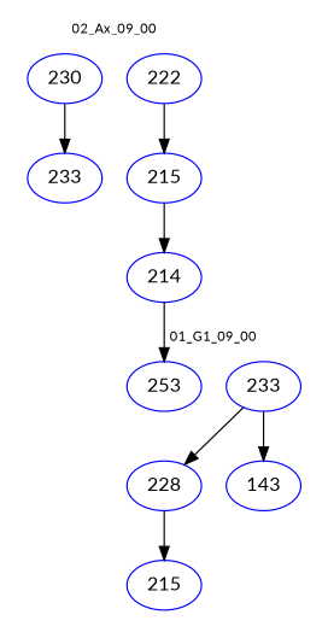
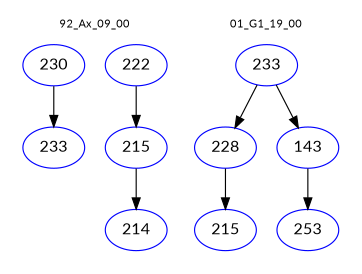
  digraph {
    fontname=Lato
    node [color=blue fontname=Lato]
    edge [color=black fontname=Lato]
    n1 [label=222]
    n2 [label=215]
    n3 [label=230]
    n4 [label=214]
    n5 [label=233]
    n6 [label=233]
    n7 [label=228]
    n8 [label=143]
    n9 [label=215]
    n10 [label=253]
    subgraph cluster_1 {
      color=white
      fontsize=10
-     label="02_Ax_09_00"
+     label="92_Ax_09_00"
      n1
      n2
      n3
      n4
      n5
    }
    subgraph cluster_2 {
      color=white
      fontsize=10
-     label="01_G1_09_00"
+     label="01_G1_19_00"
      n6
      n7
      n8
      n9
      n10
    }
    n1 -> n2
    n2 -> n4
    n3 -> n5
    n6 -> n7
    n6 -> n8
    n7 -> n9
-   n4 -> n10
+   n8 -> n10
  }
